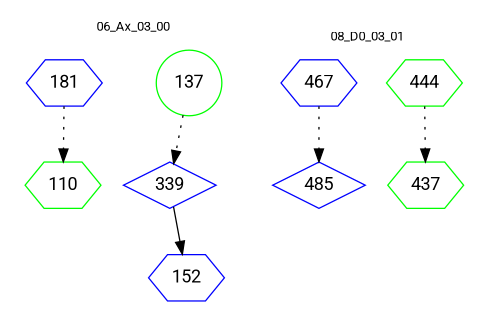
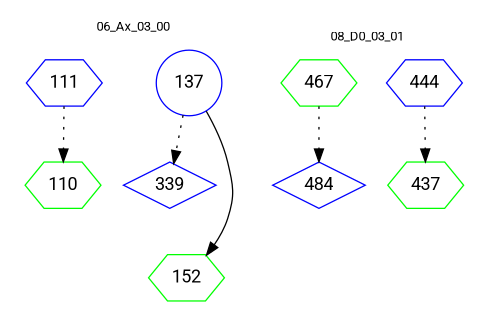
  digraph {
    fontname=Roboto
    node [color=blue fontname=Roboto shape=hexagon]
    edge [color=black fontname=Roboto style=dotted]
-   n1 [color=green label=137 shape=circle]
+   n1 [label=137 shape=circle]
    n2 [label=339 shape=diamond]
-   n3 [label=181]
-   n4 [label=152]
+   n3 [label=111]
+   n4 [color=green label=152]
    n5 [color=green label=110]
-   n6 [color=green label=444]
-   n7 [label=467]
+   n6 [label=444]
+   n7 [color=green label=467]
    n8 [color=green label=437]
-   n9 [label=485 shape=diamond]
+   n9 [label=484 shape=diamond]
    subgraph cluster_1 {
      color=white
      fontsize=10
      label="06_Ax_03_00"
      n1
      n2
      n3
      n4
      n5
    }
    subgraph cluster_2 {
      color=white
      fontsize=10
      label="08_D0_03_01"
      n6
      n7
      n8
      n9
    }
    n1 -> n2
-   n2 -> n4 [style=solid]
+   n1 -> n4 [style=solid]
    n3 -> n5
    n6 -> n8
    n7 -> n9
  }
